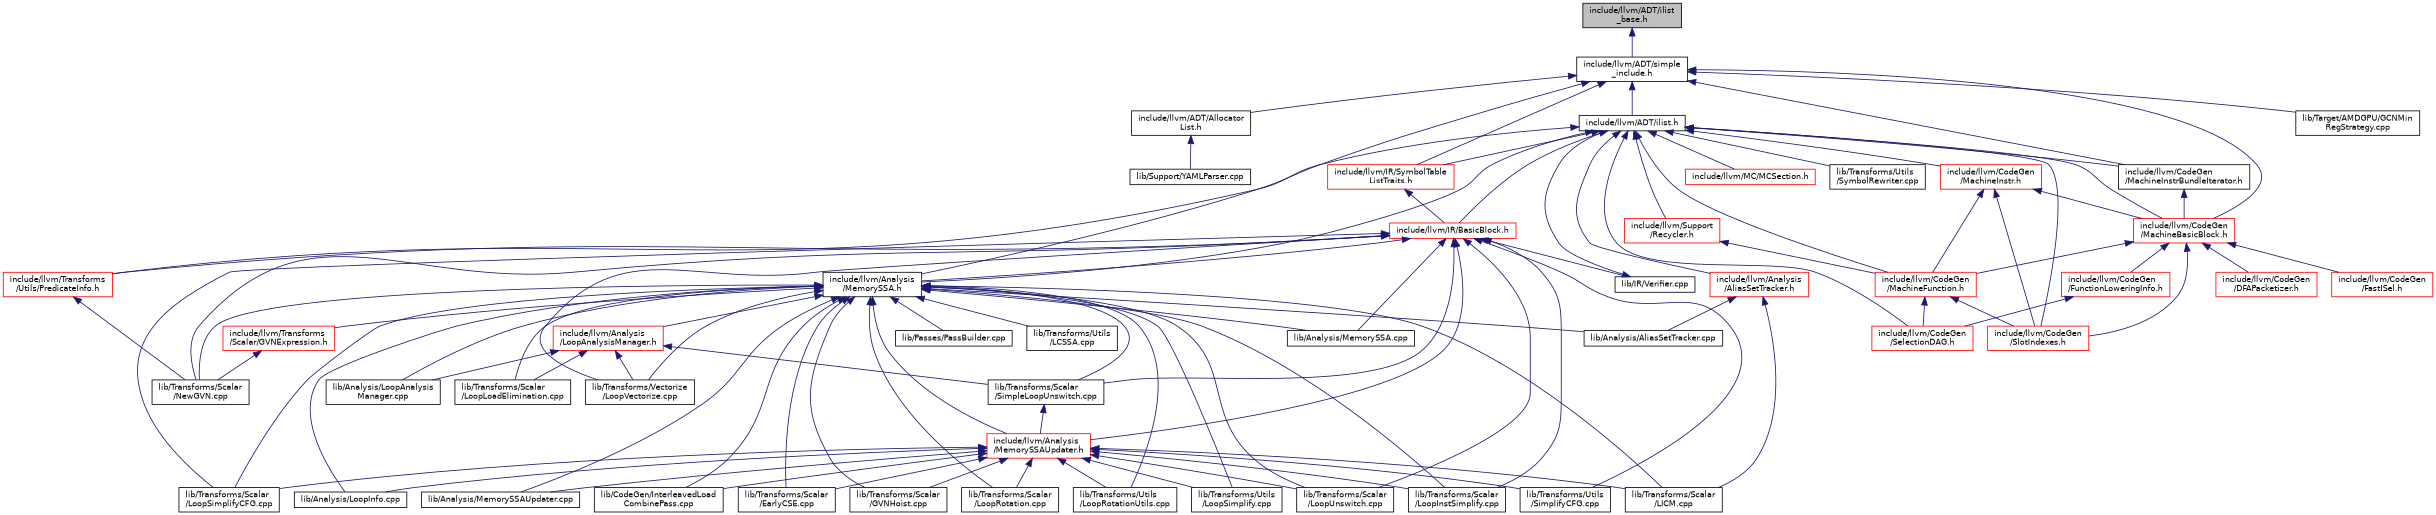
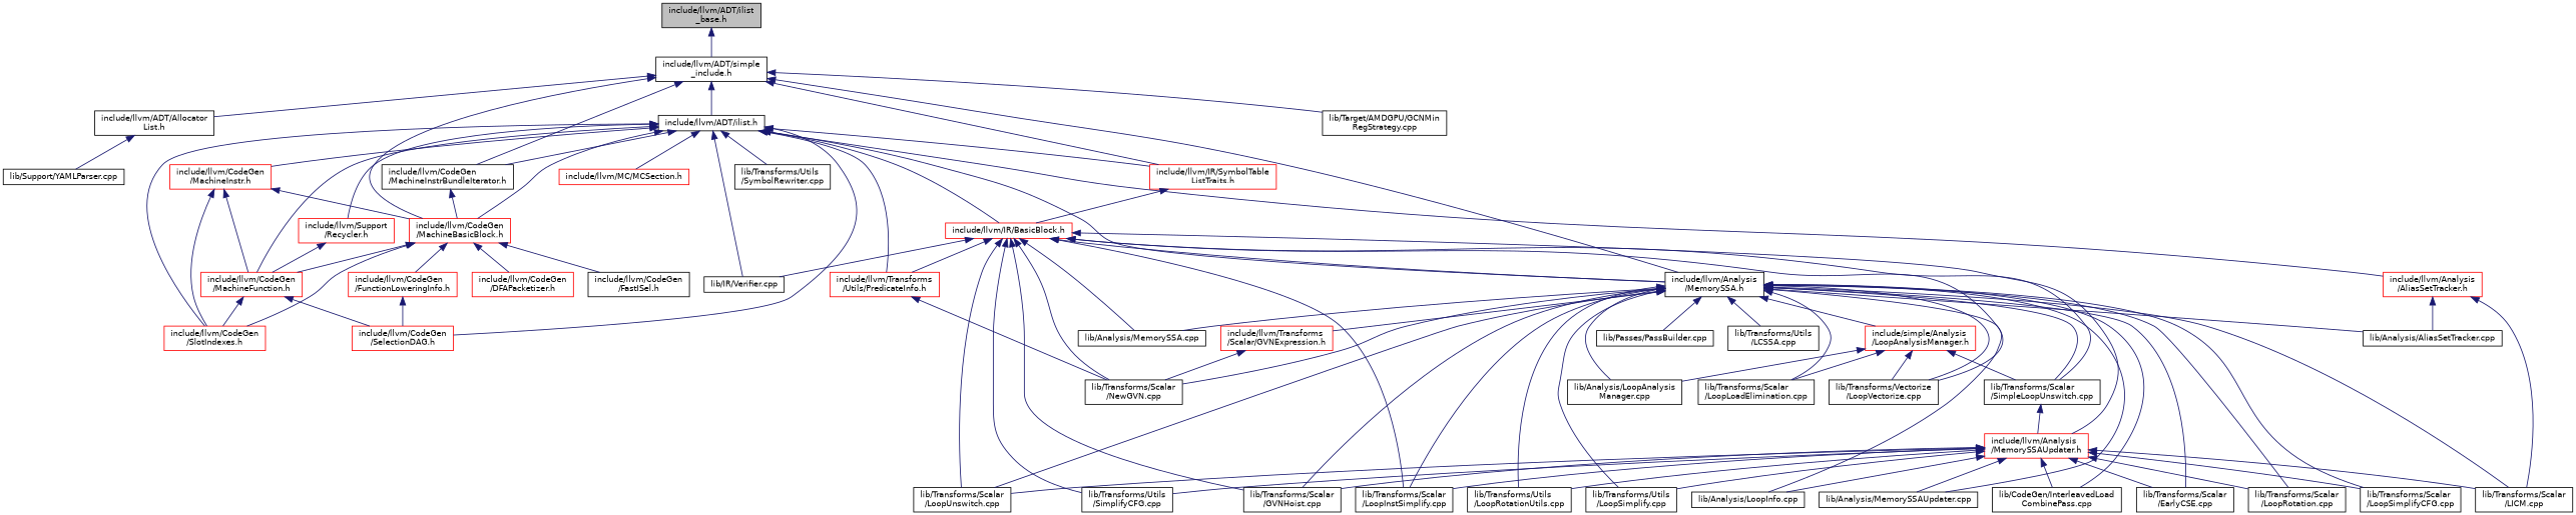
  digraph {
    node [color=black fontname=Helvetica fontsize=10 shape=box]
    edge [color=midnightblue dir=back fontname=Helvetica fontsize=10 labelfontname=Helvetica labelfontsize=10 style=solid]
    n1 [fillcolor=grey75 fontcolor=black height=0.2 label="include/llvm/ADT/ilist\l_base.h" style=filled width=0.4]
    n2 [height=0.2 label="include/llvm/ADT/simple\l_include.h" width=0.4]
    n3 [height=0.2 label="include/llvm/ADT/Allocator\lList.h" width=0.4]
    n4 [height=0.2 label="include/llvm/ADT/ilist.h" width=0.4]
    n5 [height=0.2 label="include/llvm/Analysis\l/MemorySSA.h" width=0.4]
    n6 [color=red height=0.2 label="include/llvm/CodeGen\l/MachineBasicBlock.h" width=0.4]
    n7 [height=0.2 label="include/llvm/CodeGen\l/MachineInstrBundleIterator.h" width=0.4]
    n8 [color=red height=0.2 label="include/llvm/IR/SymbolTable\lListTraits.h" width=0.4]
    n9 [height=0.2 label="lib/Target/AMDGPU/GCNMin\lRegStrategy.cpp" width=0.4]
    n10 [height=0.2 label="lib/Support/YAMLParser.cpp" width=0.4]
    n11 [color=red height=0.2 label="include/llvm/Analysis\l/AliasSetTracker.h" width=0.4]
    n12 [color=red height=0.2 label="include/llvm/CodeGen\l/SelectionDAG.h" width=0.4]
    n13 [color=red height=0.2 label="include/llvm/CodeGen\l/MachineFunction.h" width=0.4]
    n14 [color=red height=0.2 label="include/llvm/CodeGen\l/SlotIndexes.h" width=0.4]
    n15 [color=red height=0.2 label="include/llvm/CodeGen\l/MachineInstr.h" width=0.4]
    n16 [color=red height=0.2 label="include/llvm/IR/BasicBlock.h" width=0.4]
    n17 [color=red height=0.2 label="include/llvm/Transforms\l/Utils/PredicateInfo.h" width=0.4]
    n18 [height=0.2 label="lib/IR/Verifier.cpp" width=0.4]
    n19 [color=red height=0.2 label="include/llvm/MC/MCSection.h" width=0.4]
    n20 [color=red height=0.2 label="include/llvm/Support\l/Recycler.h" width=0.4]
    n21 [height=0.2 label="lib/Transforms/Utils\l/SymbolRewriter.cpp" width=0.4]
    n22 [height=0.2 label="lib/Analysis/AliasSetTracker.cpp" width=0.4]
    n23 [height=0.2 label="lib/Transforms/Scalar\l/LICM.cpp" width=0.4]
-   n24 [color=red height=0.2 label="include/llvm/Analysis\l/LoopAnalysisManager.h" width=0.4]
+   n24 [color=red height=0.2 label="include/simple/Analysis\l/LoopAnalysisManager.h" width=0.4]
    n25 [height=0.2 label="lib/Analysis/LoopAnalysis\lManager.cpp" width=0.4]
    n26 [height=0.2 label="lib/Transforms/Scalar\l/LoopLoadElimination.cpp" width=0.4]
    n27 [height=0.2 label="lib/Transforms/Scalar\l/SimpleLoopUnswitch.cpp" width=0.4]
    n28 [height=0.2 label="lib/Transforms/Vectorize\l/LoopVectorize.cpp" width=0.4]
    n29 [color=red height=0.2 label="include/llvm/Analysis\l/MemorySSAUpdater.h" width=0.4]
    n30 [height=0.2 label="lib/Analysis/LoopInfo.cpp" width=0.4]
    n31 [height=0.2 label="lib/Analysis/MemorySSAUpdater.cpp" width=0.4]
    n32 [height=0.2 label="lib/CodeGen/InterleavedLoad\lCombinePass.cpp" width=0.4]
    n33 [height=0.2 label="lib/Transforms/Scalar\l/EarlyCSE.cpp" width=0.4]
    n34 [height=0.2 label="lib/Transforms/Scalar\l/GVNHoist.cpp" width=0.4]
    n35 [height=0.2 label="lib/Transforms/Scalar\l/LoopInstSimplify.cpp" width=0.4]
    n36 [height=0.2 label="lib/Transforms/Scalar\l/LoopRotation.cpp" width=0.4]
    n37 [height=0.2 label="lib/Transforms/Scalar\l/LoopSimplifyCFG.cpp" width=0.4]
    n38 [height=0.2 label="lib/Transforms/Scalar\l/LoopUnswitch.cpp" width=0.4]
    n39 [height=0.2 label="lib/Transforms/Utils\l/LoopRotationUtils.cpp" width=0.4]
    n40 [height=0.2 label="lib/Transforms/Utils\l/LoopSimplify.cpp" width=0.4]
    n41 [color=red height=0.2 label="include/llvm/Transforms\l/Scalar/GVNExpression.h" width=0.4]
    n42 [height=0.2 label="lib/Transforms/Scalar\l/NewGVN.cpp" width=0.4]
    n43 [height=0.2 label="lib/Analysis/MemorySSA.cpp" width=0.4]
    n44 [height=0.2 label="lib/Passes/PassBuilder.cpp" width=0.4]
    n45 [height=0.2 label="lib/Transforms/Utils\l/LCSSA.cpp" width=0.4]
    n46 [color=red height=0.2 label="include/llvm/CodeGen\l/DFAPacketizer.h" width=0.4]
-   n47 [color=red height=0.2 label="include/llvm/CodeGen\l/FastISel.h" width=0.4]
+   n47 [height=0.2 label="include/llvm/CodeGen\l/FastISel.h" width=0.4]
    n48 [color=red height=0.2 label="include/llvm/CodeGen\l/FunctionLoweringInfo.h" width=0.4]
    n49 [height=0.2 label="lib/Transforms/Utils\l/SimplifyCFG.cpp" width=0.4]
    n1 -> n2
    n2 -> n3
    n2 -> n4
    n2 -> n5
    n2 -> n6
    n2 -> n7
    n2 -> n8
    n2 -> n9
    n3 -> n10
    n4 -> n5
    n4 -> n6
    n4 -> n7
    n4 -> n8
    n4 -> n11
    n4 -> n12
    n4 -> n13
    n4 -> n14
    n4 -> n15
    n4 -> n16
    n4 -> n17
-   n18 -> n4
+   n4 -> n18
    n4 -> n19
    n4 -> n20
    n4 -> n21
    n5 -> n22
    n5 -> n23
    n5 -> n24
    n5 -> n25
    n5 -> n26
    n5 -> n27
    n5 -> n28
-   n5 -> n29
    n5 -> n30
    n5 -> n31
    n5 -> n32
    n5 -> n33
    n5 -> n34
    n5 -> n35
    n5 -> n36
    n5 -> n37
    n5 -> n38
    n5 -> n39
    n5 -> n40
    n5 -> n41
    n5 -> n42
    n5 -> n43
    n5 -> n44
    n5 -> n45
    n6 -> n13
    n6 -> n14
    n6 -> n46
    n6 -> n47
    n6 -> n48
    n7 -> n6
    n8 -> n16
    n11 -> n22
    n11 -> n23
    n13 -> n12
    n13 -> n14
    n15 -> n6
    n15 -> n13
    n15 -> n14
    n16 -> n5
    n16 -> n17
    n16 -> n18
    n16 -> n27
    n16 -> n28
    n16 -> n29
-   n16 -> n37
+   n16 -> n34
    n16 -> n35
    n16 -> n38
    n16 -> n42
    n16 -> n43
    n16 -> n49
    n17 -> n42
    n20 -> n13
    n24 -> n25
    n24 -> n26
    n24 -> n27
    n24 -> n28
    n27 -> n29
    n29 -> n23
    n29 -> n30
    n29 -> n31
    n29 -> n32
    n29 -> n33
    n29 -> n34
    n29 -> n35
    n29 -> n36
    n29 -> n37
    n29 -> n38
    n29 -> n39
    n29 -> n40
    n29 -> n49
    n41 -> n42
    n48 -> n12
  }
